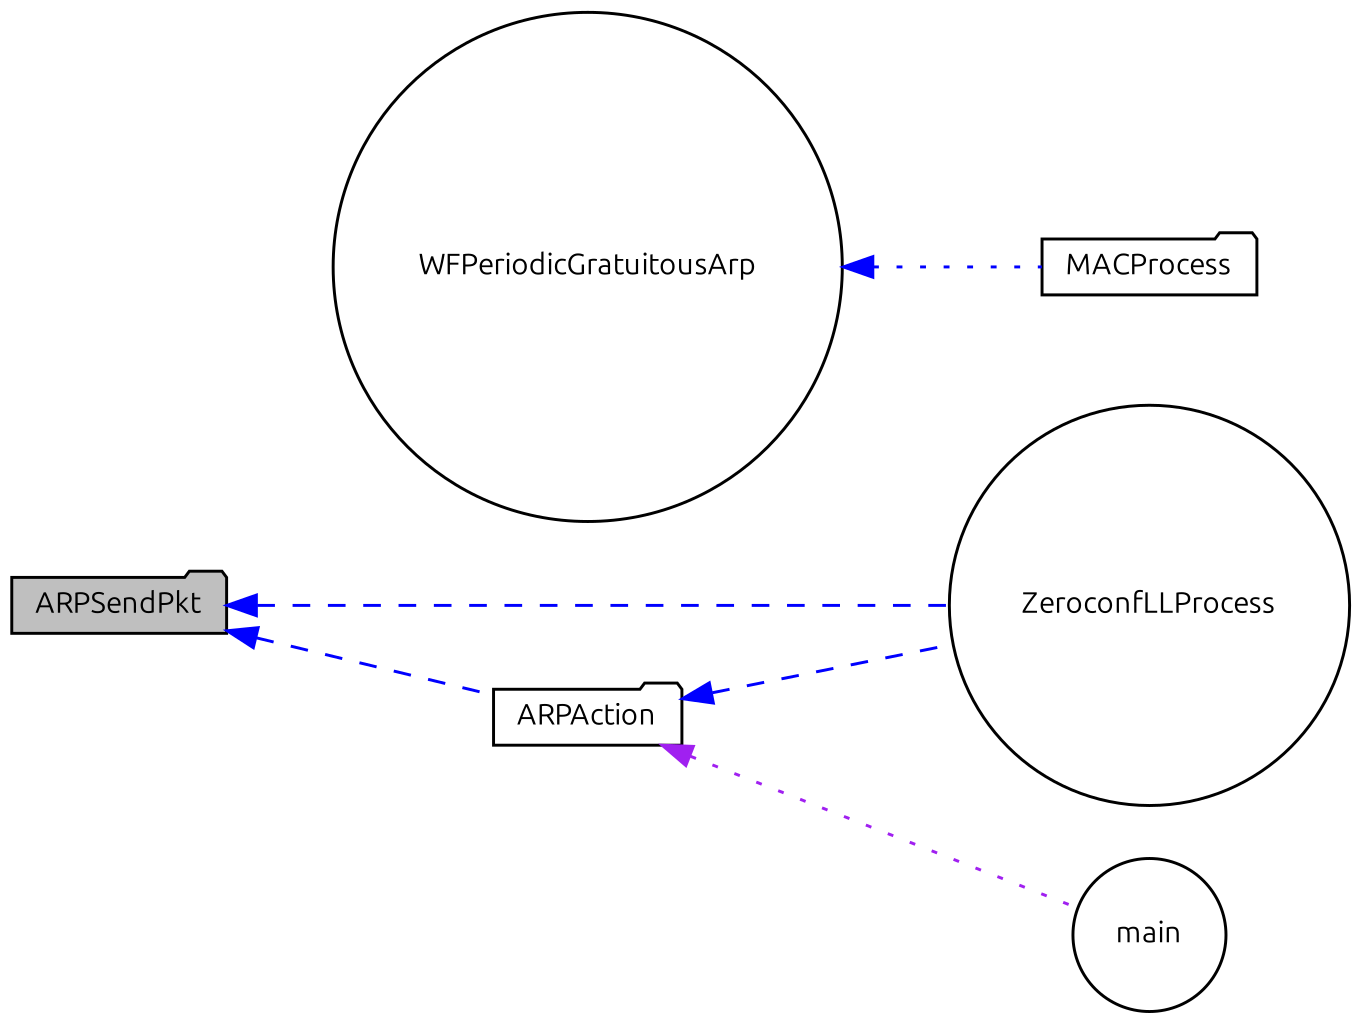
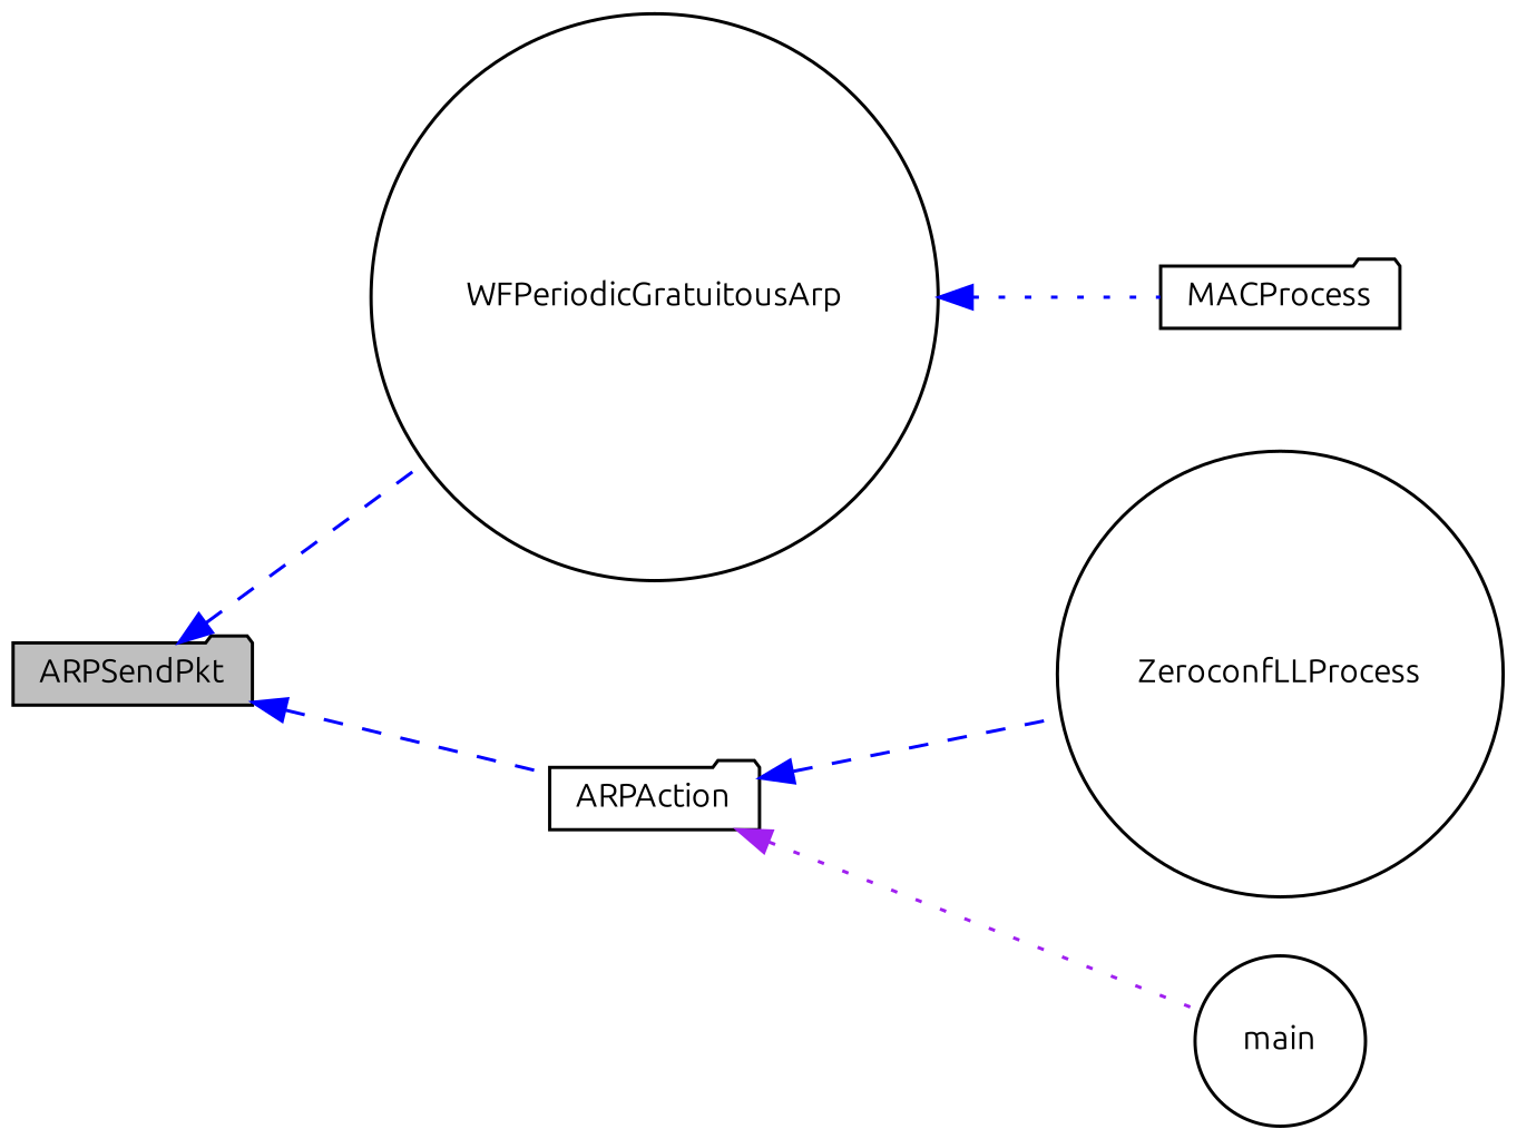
  digraph {
    fontname=Ubuntu
    rankdir=LR
    node [color=black fillcolor=white fontname=Ubuntu fontsize=10 shape=folder style=filled]
    edge [color=blue dir=back fontname=Ubuntu fontsize=10 labelfontname=Helvetica labelfontsize=10 style=dashed]
    n1 [fillcolor=grey75 fontcolor=black height=0.2 label=ARPSendPkt width=0.4]
    n2 [height=0.2 label=WFPeriodicGratuitousArp shape=circle width=0.4]
    n3 [height=0.2 label=ARPAction width=0.4]
    n4 [height=0.2 label=MACProcess width=0.4]
    n5 [height=0.2 label=ZeroconfLLProcess shape=circle width=0.4]
    n6 [height=0.2 label=main shape=circle width=0.4]
-   n1 -> n5
+   n1 -> n2
    n1 -> n3
    n2 -> n4 [style=dotted]
    n3 -> n5
    n3 -> n6 [color=purple style=dotted]
  }
